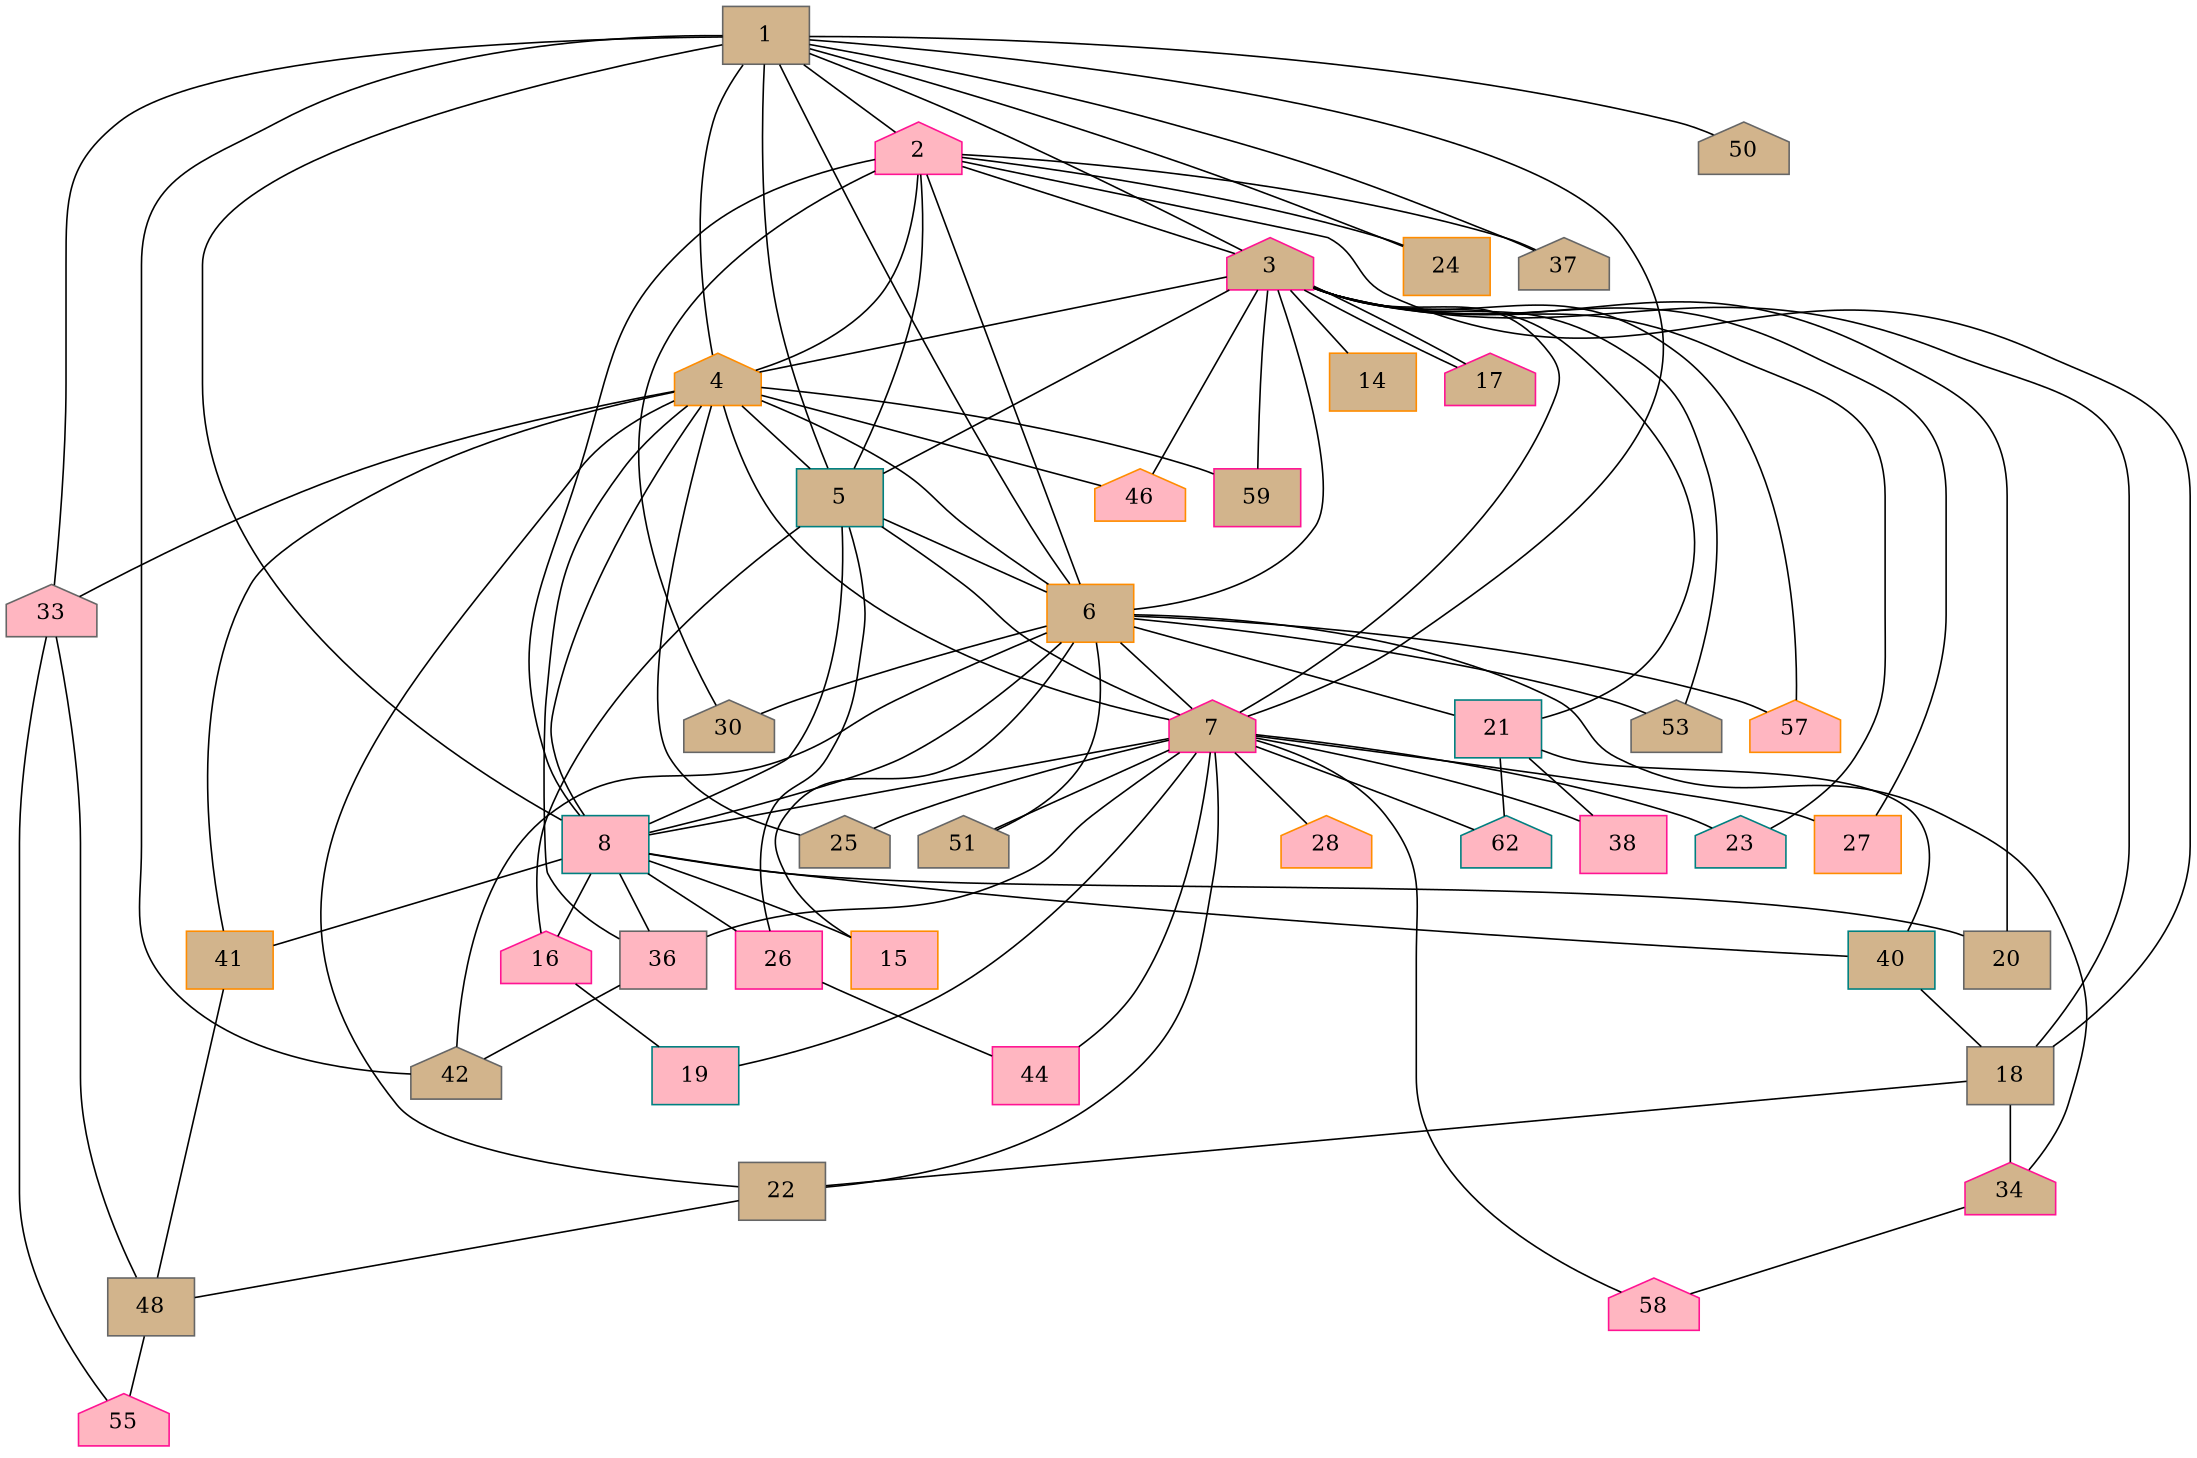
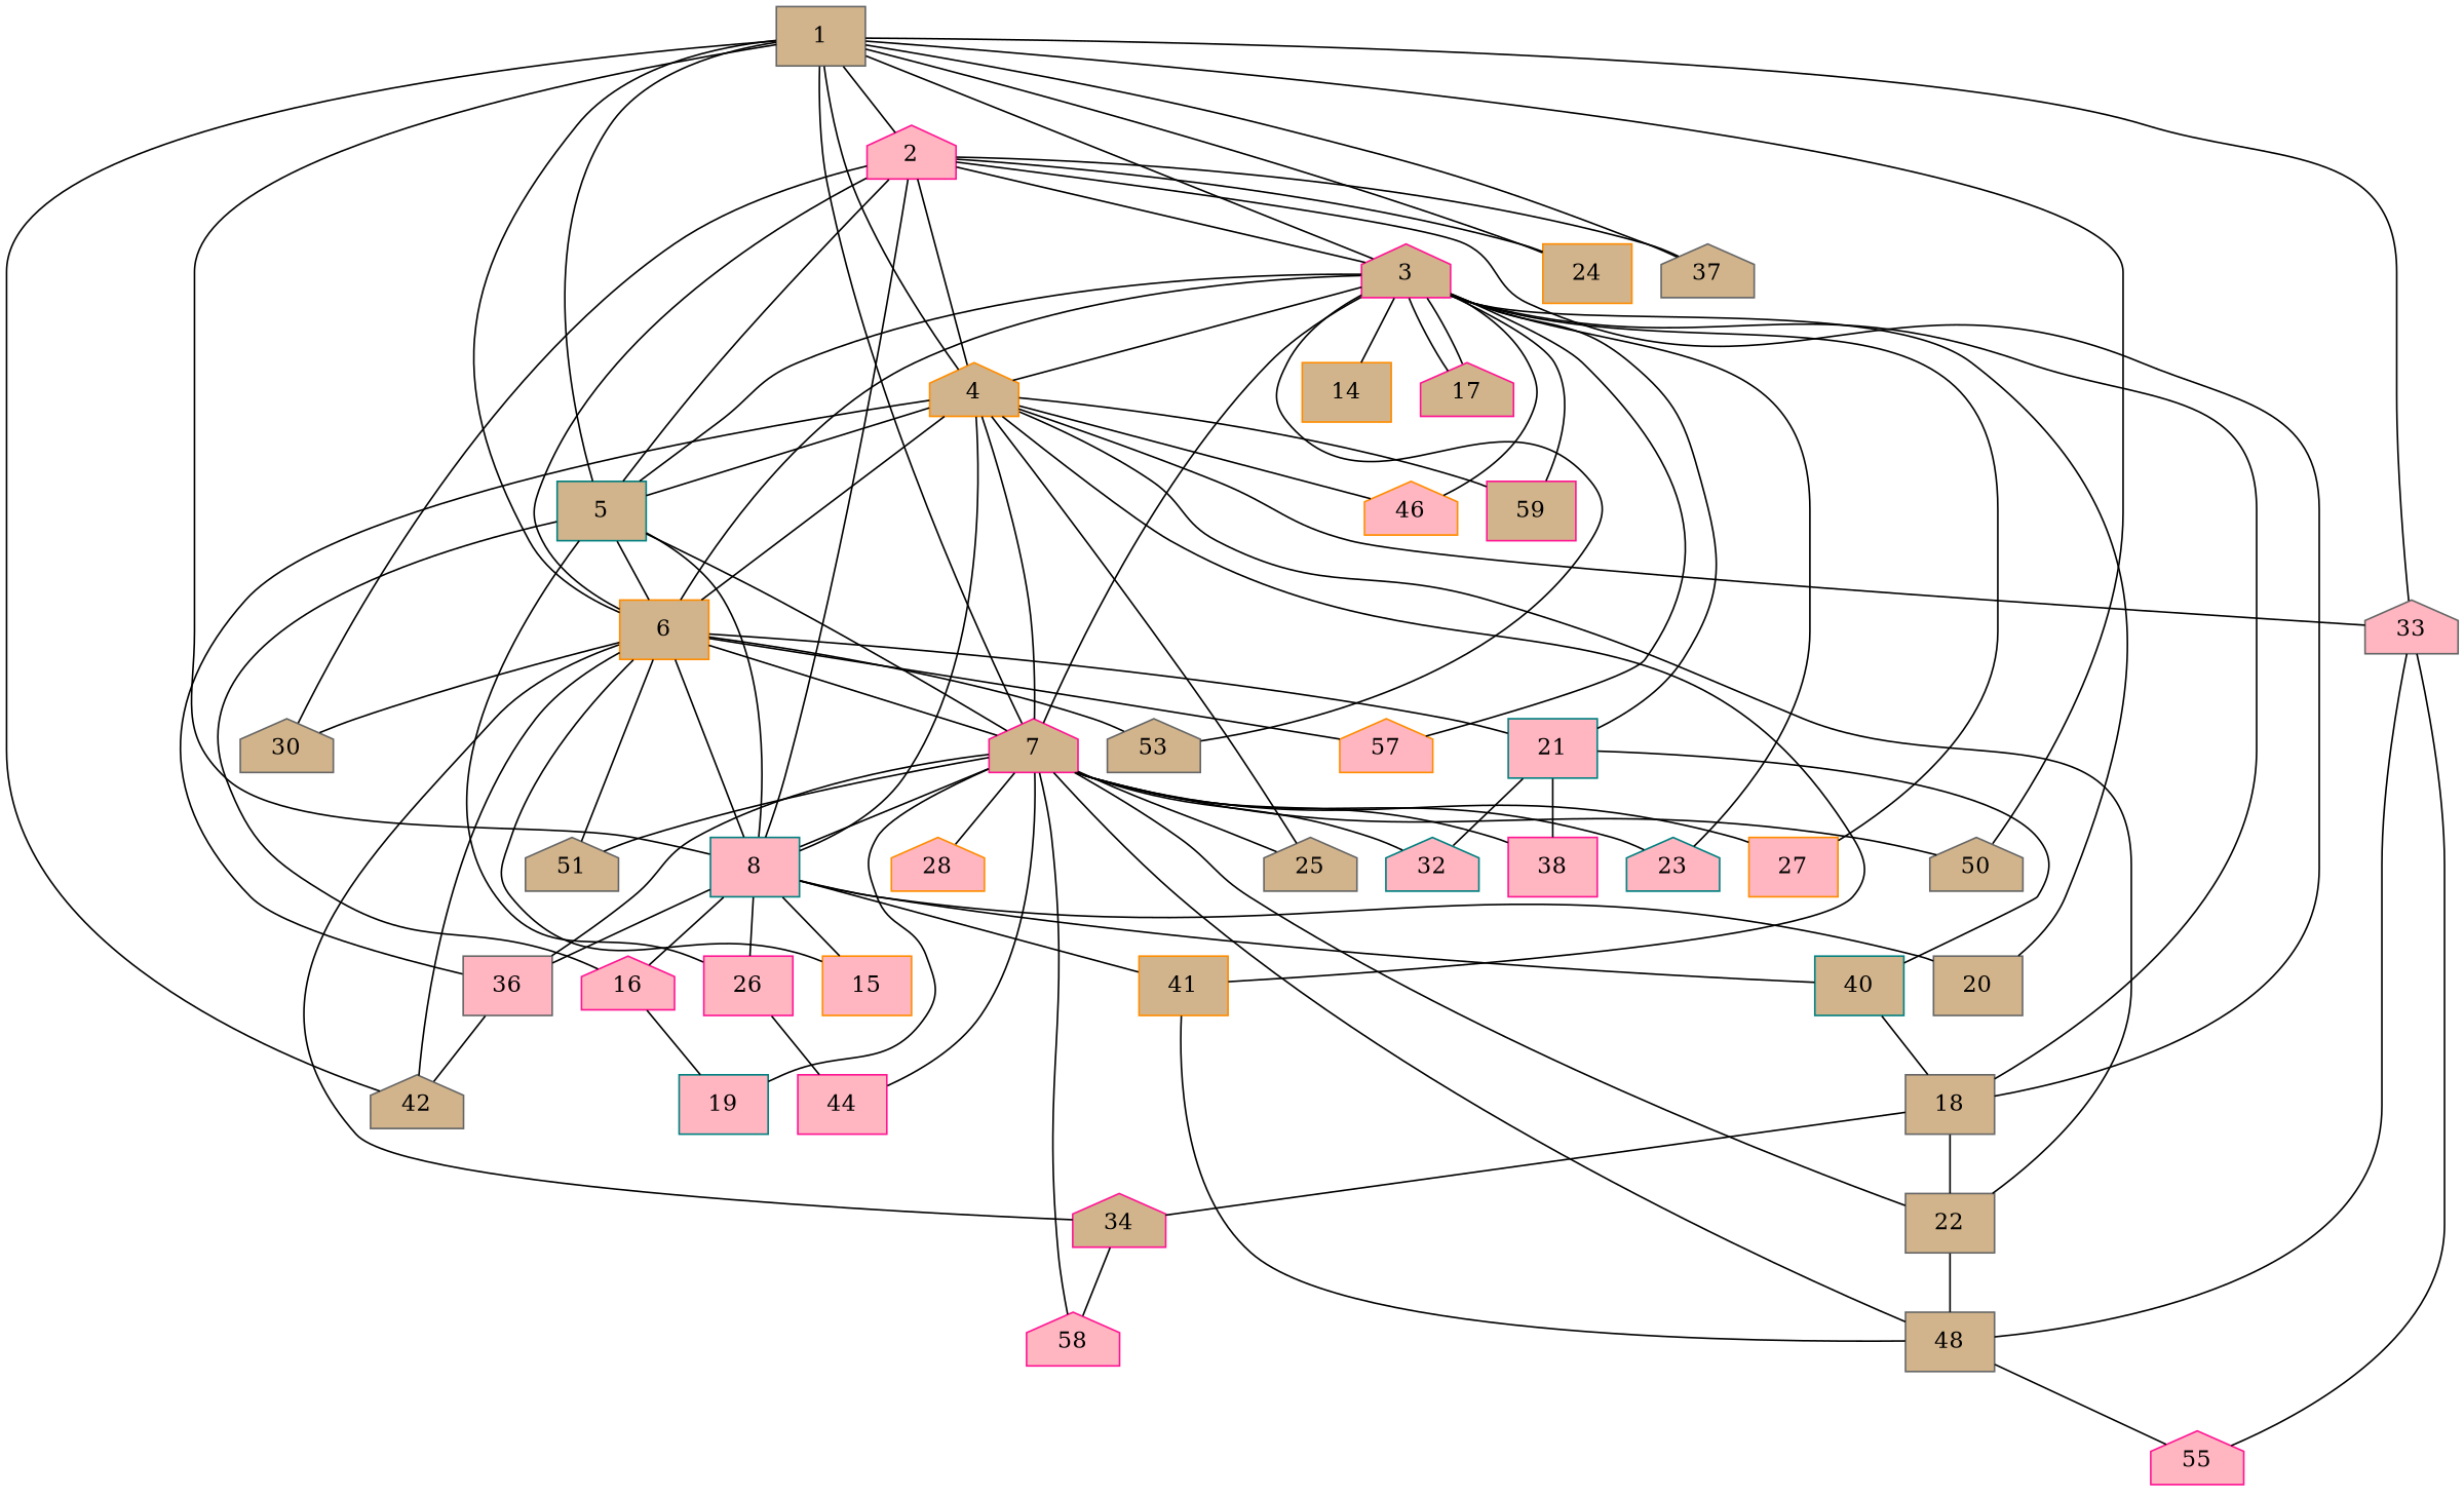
  graph {
    node [color=gray40 fillcolor=tan shape=house style=filled]
    1 [shape=box super="+39"]
    2 [color=deeppink fillcolor=lightpink super="+11"]
    3 [color=deeppink super="+13"]
    4 [color=darkorange super="+10"]
    5 [color=teal shape=box super="+56"]
    6 [color=darkorange shape=box super="+31"]
    7 [color=deeppink super="+12"]
    8 [color=teal fillcolor=lightpink shape=box super="+9"]
    24 [color=darkorange shape=box]
    33 [fillcolor=lightpink super="+54"]
    37
    42 [super="+45"]
    50
    18 [shape=box super="+47"]
    30
    14 [color=darkorange shape=box]
    17 [color=deeppink]
    20 [shape=box]
    21 [color=teal fillcolor=lightpink shape=box]
    23 [color=teal fillcolor=lightpink]
    27 [color=darkorange fillcolor=lightpink shape=box super="+35"]
    46 [color=darkorange fillcolor=lightpink]
    53
    57 [color=darkorange fillcolor=lightpink]
    59 [color=deeppink shape=box]
    22 [shape=box super="+29"]
    25
    36 [fillcolor=lightpink shape=box super="+43"]
    41 [color=darkorange shape=box super="+52"]
    16 [color=deeppink fillcolor=lightpink]
    26 [color=deeppink fillcolor=lightpink shape=box]
    15 [color=darkorange fillcolor=lightpink shape=box]
    34 [color=deeppink]
    51
    19 [color=teal fillcolor=lightpink shape=box]
    28 [color=darkorange fillcolor=lightpink]
-   32 [color=teal fillcolor=lightpink label=62]
+   32 [color=teal fillcolor=lightpink]
    38 [color=deeppink fillcolor=lightpink shape=box]
    44 [color=deeppink fillcolor=lightpink shape=box]
    48 [shape=box super="+49"]
    58 [color=deeppink fillcolor=lightpink]
    40 [color=teal shape=box]
    55 [color=deeppink fillcolor=lightpink]
    1 -- 2 [weight=2]
    1 -- 3
    1 -- 4 [weight=3]
    1 -- 5
    1 -- 6
    1 -- 7
    1 -- 8 [weight=2]
    1 -- 24
    1 -- 33
    1 -- 37
    1 -- 42
    1 -- 50
    2 -- 3
    2 -- 4 [weight=2]
    2 -- 5
    2 -- 6
    2 -- 8 [weight=2]
    2 -- 24
    2 -- 37
    2 -- 18
    2 -- 30
    3 -- 4 [weight=2]
    3 -- 5
    3 -- 6
    3 -- 7
    3 -- 18
    3 -- 14 [weight=2]
    3 -- 17
    3 -- 17
    3 -- 20
    3 -- 21
    3 -- 23
    3 -- 27 [weight=2]
    3 -- 46
    3 -- 53
    3 -- 57
    3 -- 59
    4 -- 5 [weight=2]
    4 -- 6 [weight=3]
    4 -- 7 [weight=2]
    4 -- 8 [weight=4]
    4 -- 33
    4 -- 46
    4 -- 59
    4 -- 22
    4 -- 25
    4 -- 36
    4 -- 41
    5 -- 6
    5 -- 7 [weight=2]
    5 -- 8 [weight=2]
    5 -- 16
    5 -- 26
    6 -- 7
    6 -- 8 [weight=2]
    6 -- 42
    6 -- 30
    6 -- 21
    6 -- 53
    6 -- 57
    6 -- 15
    6 -- 34
    6 -- 51
    7 -- 8 [weight=2]
+   7 -- 50
    7 -- 23
    7 -- 27
    7 -- 22
    7 -- 25
    7 -- 36
    7 -- 51
    7 -- 19
    7 -- 28 [weight=2]
    7 -- 32
    7 -- 38
    7 -- 44
+   7 -- 48
    7 -- 58
    8 -- 20
    8 -- 36
    8 -- 41 [weight=2]
    8 -- 16
    8 -- 26
    8 -- 15
    8 -- 40
    33 -- 48
    33 -- 55
    18 -- 22
    18 -- 34
    21 -- 32
    21 -- 38
    21 -- 40
    22 -- 48
    36 -- 42
    41 -- 48
    16 -- 19
    26 -- 44
    34 -- 58
    48 -- 55
    40 -- 18
  }
